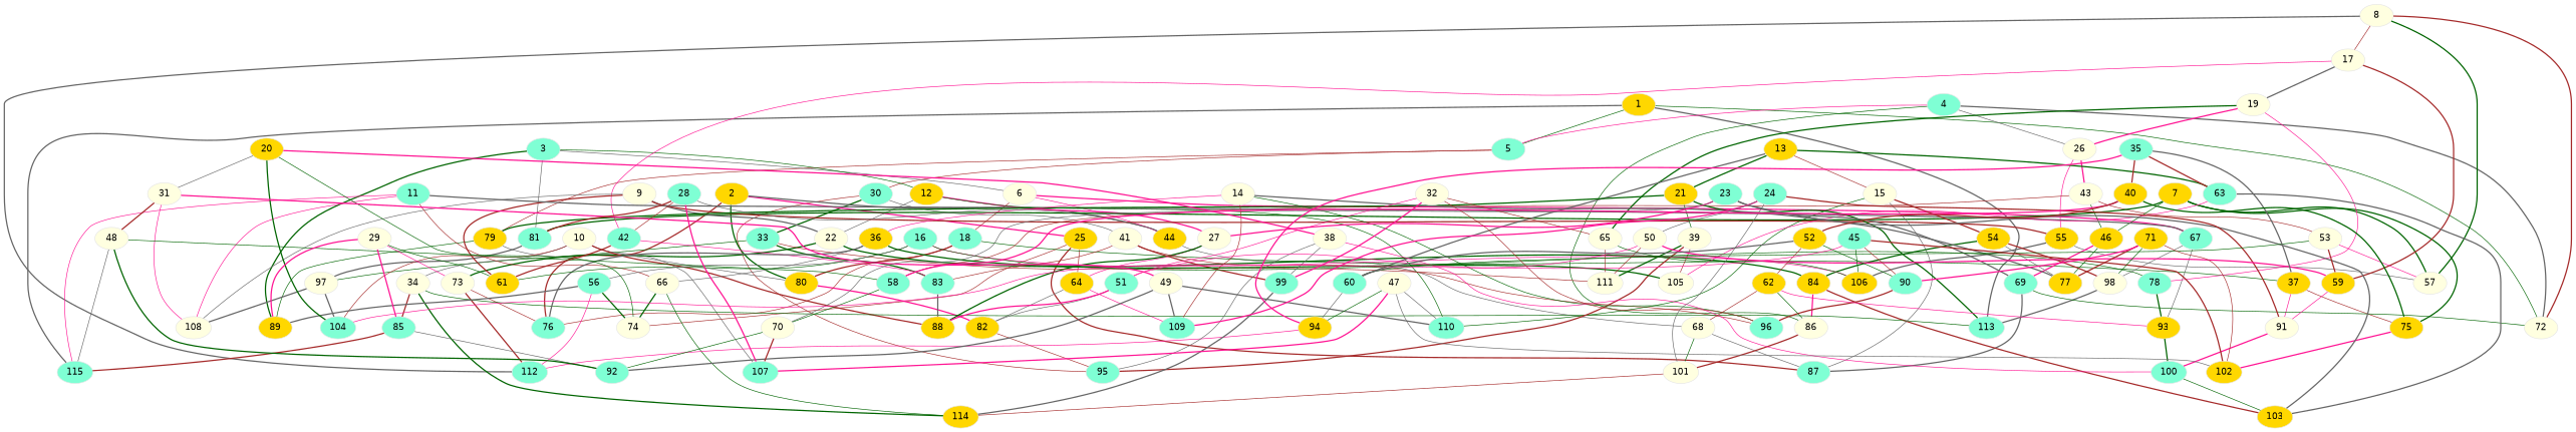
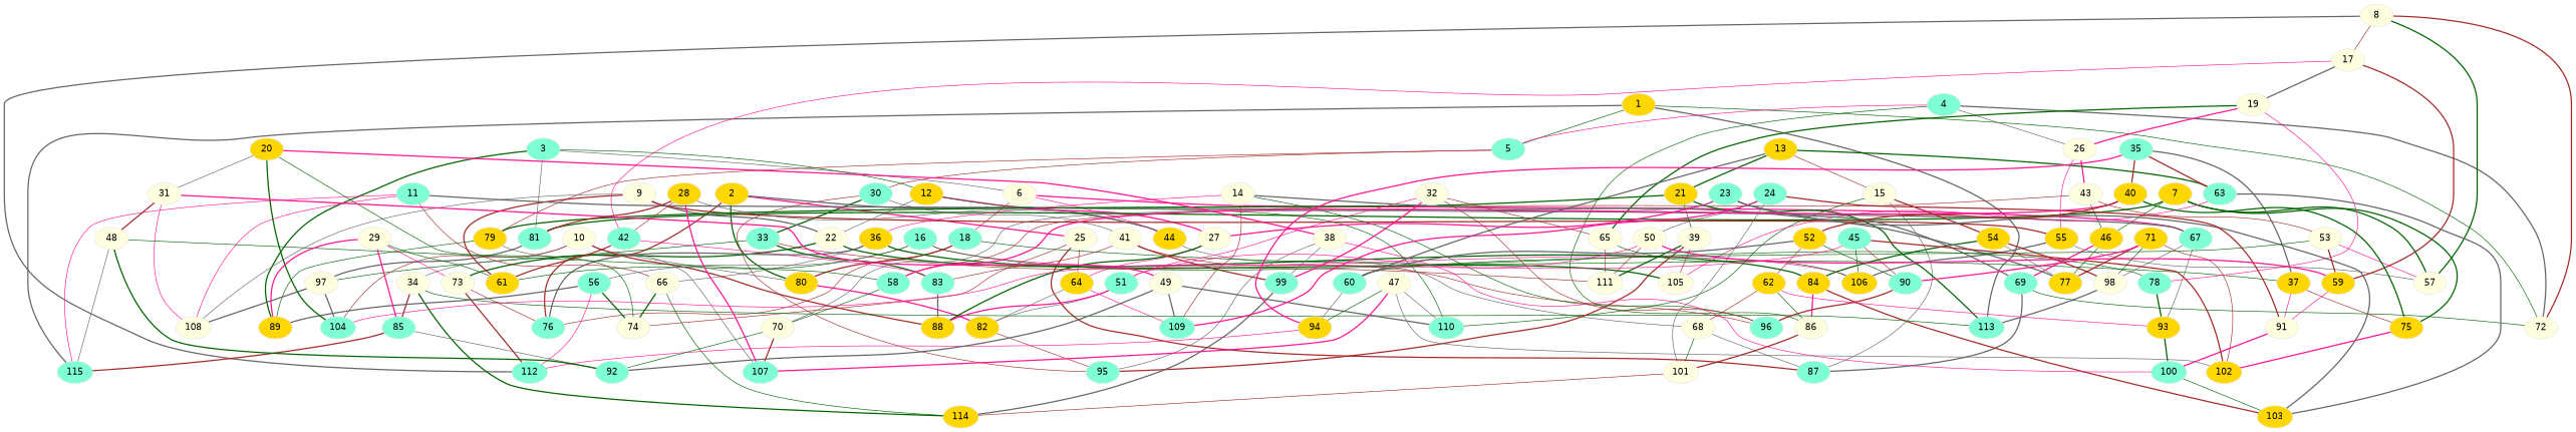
  graph {
    fontname="DejaVu Sans"
    node [color=gray90 fillcolor=lightyellow fontname="DejaVu Sans" style=filled]
    edge [color=darkgreen fontname="DejaVu Sans" style=solid]
    1 [fillcolor=gold]
    5 [fillcolor=aquamarine]
    72
    113 [fillcolor=aquamarine]
    115 [fillcolor=aquamarine]
    30 [fillcolor=aquamarine]
    79 [fillcolor=gold]
    2 [fillcolor=gold]
-   25 [fillcolor=gold]
+   25
    44 [fillcolor=gold]
    76 [fillcolor=aquamarine]
    80 [fillcolor=gold]
    87 [fillcolor=aquamarine]
    74
    64 [fillcolor=gold]
    68
    82 [fillcolor=gold]
    3 [fillcolor=aquamarine]
    6
    12 [fillcolor=gold]
    81 [fillcolor=aquamarine]
    89 [fillcolor=gold]
    18 [fillcolor=aquamarine]
    67 [fillcolor=aquamarine]
    22
    27
    110 [fillcolor=aquamarine]
    97
    4 [fillcolor=aquamarine]
    26
    86
    55 [fillcolor=gold]
    43
    101
    33 [fillcolor=aquamarine]
    41
    95 [fillcolor=aquamarine]
    107 [fillcolor=aquamarine]
    37 [fillcolor=gold]
    98
    93 [fillcolor=gold]
    7 [fillcolor=gold]
    46 [fillcolor=gold]
    57
    75 [fillcolor=gold]
    77 [fillcolor=gold]
    69 [fillcolor=aquamarine]
    102 [fillcolor=gold]
    8
    17
    112 [fillcolor=aquamarine]
    19
    42 [fillcolor=aquamarine]
    59 [fillcolor=gold]
    9
    61 [fillcolor=gold]
    108
    73
    84 [fillcolor=gold]
    106 [fillcolor=gold]
    10
    34
    88 [fillcolor=gold]
    104 [fillcolor=aquamarine]
    85 [fillcolor=aquamarine]
    114 [fillcolor=gold]
    11 [fillcolor=aquamarine]
    66
    13 [fillcolor=gold]
    15
    21 [fillcolor=gold]
    60 [fillcolor=aquamarine]
    63 [fillcolor=aquamarine]
    54 [fillcolor=gold]
    39
    94 [fillcolor=gold]
    103 [fillcolor=gold]
    105
    36 [fillcolor=gold]
    14
    96 [fillcolor=aquamarine]
    109 [fillcolor=aquamarine]
    16 [fillcolor=aquamarine]
    56 [fillcolor=aquamarine]
    78 [fillcolor=aquamarine]
    65
    83 [fillcolor=aquamarine]
    91
    111
    20 [fillcolor=gold]
    31
    38
    48
    49
    99 [fillcolor=aquamarine]
    100 [fillcolor=aquamarine]
    23 [fillcolor=aquamarine]
    70
    92 [fillcolor=aquamarine]
    24 [fillcolor=aquamarine]
    50
    51 [fillcolor=aquamarine]
    58 [fillcolor=aquamarine]
    53
-   28 [fillcolor=aquamarine]
+   28 [fillcolor=gold]
    29
    32
    35 [fillcolor=aquamarine]
    40 [fillcolor=gold]
    52 [fillcolor=gold]
    90 [fillcolor=aquamarine]
    62 [fillcolor=gold]
    45 [fillcolor=aquamarine]
    47
    71 [fillcolor=gold]
    1 -- 5
    1 -- 72
    1 -- 113 [color=gray40 style=bold]
    1 -- 115 [color=gray40 style=bold]
    5 -- 30 [color=brown]
    5 -- 79 [color=brown]
    30 -- 33 [style=bold]
    30 -- 41 [color=gray40]
    30 -- 95 [color=brown]
    79 -- 89
    79 -- 107 [color=gray40]
    2 -- 25 [color=deeppink style=bold]
    2 -- 44 [color=gray40 style=bold]
    2 -- 76 [color=brown style=bold]
    2 -- 80 [style=bold]
    25 -- 87 [color=brown style=bold]
    25 -- 74 [color=brown]
    25 -- 64 [color=brown]
    44 -- 68 [color=gray40]
    80 -- 82 [color=deeppink style=bold]
    64 -- 82 [color=gray40]
    64 -- 109 [color=deeppink]
    68 -- 87 [color=gray40]
    68 -- 101
    82 -- 95 [color=brown]
    3 -- 6 [color=gray40]
    3 -- 12
    3 -- 81 [color=gray40]
    3 -- 89 [style=bold]
    6 -- 44 [color=deeppink]
    6 -- 18 [color=brown]
    6 -- 67 [color=deeppink style=bold]
    12 -- 22 [color=gray40]
    12 -- 27 [color=deeppink style=bold]
    12 -- 110
    81 -- 97 [color=gray40 style=bold]
    18 -- 76 [color=brown]
    18 -- 80 [color=brown style=bold]
    18 -- 37
    67 -- 98 [color=gray40]
    67 -- 93 [color=gray40]
    22 -- 73 [style=bold]
    22 -- 84 [style=bold]
    27 -- 64 [color=deeppink]
    27 -- 88 [style=bold]
    97 -- 108 [color=gray40 style=bold]
    97 -- 104 [color=gray40 style=bold]
    4 -- 5 [color=deeppink]
    4 -- 72 [color=gray40 style=bold]
    4 -- 26 [color=gray40]
    4 -- 86
    26 -- 55 [color=deeppink]
    26 -- 43 [color=deeppink style=bold]
    86 -- 101 [color=brown style=bold]
    55 -- 57 [color=gray40]
    55 -- 106 [color=gray40 style=bold]
    43 -- 46
    43 -- 58 [color=brown]
    43 -- 53 [color=brown]
    101 -- 114 [color=brown]
    33 -- 97
    33 -- 83 [style=bold]
    33 -- 111 [color=brown]
    41 -- 96 [color=brown]
    41 -- 83 [color=brown]
    41 -- 99 [color=brown style=bold]
    37 -- 75 [color=brown]
    37 -- 91 [color=deeppink]
    98 -- 113 [color=gray40 style=bold]
    93 -- 100 [style=bold]
    7 -- 81 [style=bold]
    7 -- 46
    7 -- 57 [style=bold]
    7 -- 75 [style=bold]
    46 -- 77
    46 -- 69 [color=deeppink style=bold]
    75 -- 102 [color=deeppink style=bold]
    69 -- 72
    69 -- 87 [color=gray40 style=bold]
    8 -- 72 [color=brown style=bold]
    8 -- 57 [style=bold]
    8 -- 17 [color=brown]
    8 -- 112 [color=gray40 style=bold]
    17 -- 19 [color=gray40 style=bold]
    17 -- 42 [color=deeppink]
    17 -- 59 [color=brown style=bold]
    19 -- 26 [color=deeppink style=bold]
    19 -- 78 [color=deeppink]
    19 -- 65 [style=bold]
    42 -- 61 [color=brown style=bold]
    42 -- 83 [color=deeppink]
    59 -- 91 [color=deeppink]
    9 -- 22 [color=gray40 style=bold]
    9 -- 55 [color=brown style=bold]
    9 -- 61 [color=brown style=bold]
    9 -- 108 [color=gray40]
    73 -- 76 [color=brown]
    73 -- 112 [color=brown style=bold]
    84 -- 86 [color=deeppink style=bold]
    84 -- 103 [color=brown style=bold]
    10 -- 80 [color=gray40]
    10 -- 34 [color=gray40]
    10 -- 88 [color=brown style=bold]
    10 -- 104 [color=brown]
    34 -- 113
    34 -- 85 [color=brown style=bold]
    34 -- 114 [style=bold]
    85 -- 115 [color=brown style=bold]
    85 -- 92 [color=gray40]
    11 -- 115 [color=deeppink]
    11 -- 67 [color=gray40 style=bold]
    11 -- 108 [color=deeppink]
    11 -- 66 [color=brown]
    66 -- 74 [style=bold]
    66 -- 114
    13 -- 15 [color=brown]
    13 -- 21 [style=bold]
    13 -- 60 [color=gray40 style=bold]
    13 -- 63 [style=bold]
    15 -- 87 [color=gray40]
    15 -- 110
    15 -- 54 [color=brown style=bold]
    21 -- 113 [style=bold]
    21 -- 79 [style=bold]
    21 -- 39
    60 -- 94 [color=gray40]
    63 -- 103 [color=gray40 style=bold]
    63 -- 105 [color=deeppink]
    54 -- 98 [color=brown style=bold]
    54 -- 77 [color=gray40]
    54 -- 84 [style=bold]
    39 -- 95 [color=brown style=bold]
    39 -- 105 [color=brown]
    39 -- 111 [style=bold]
    94 -- 112 [color=deeppink]
    36 -- 76 [color=gray40 style=bold]
    36 -- 66 [color=gray40]
    36 -- 105 [style=bold]
    14 -- 77 [color=gray40 style=bold]
    14 -- 36 [color=deeppink]
    14 -- 96
    14 -- 109 [color=brown]
    16 -- 61
    16 -- 106 [color=deeppink]
    16 -- 56 [color=gray40]
    16 -- 78
    56 -- 74 [style=bold]
    56 -- 89 [color=gray40 style=bold]
    56 -- 112 [color=deeppink]
    78 -- 93 [style=bold]
    65 -- 106
    65 -- 111 [color=brown]
    83 -- 88 [color=gray40 style=bold]
    91 -- 100 [color=deeppink style=bold]
    20 -- 74
    20 -- 104 [style=bold]
    20 -- 31 [color=gray40]
    20 -- 38 [color=deeppink style=bold]
    31 -- 108 [color=deeppink]
    31 -- 48 [color=brown style=bold]
    31 -- 49 [color=deeppink style=bold]
    38 -- 95 [color=gray40]
    38 -- 99 [color=gray40]
    38 -- 100 [color=deeppink]
    48 -- 115 [color=gray40]
    48 -- 92 [style=bold]
    48 -- 58
    49 -- 110 [color=gray40 style=bold]
    49 -- 109 [color=gray40 style=bold]
    49 -- 92 [color=gray40 style=bold]
    99 -- 114 [color=gray40 style=bold]
    100 -- 103
    23 -- 27 [color=deeppink style=bold]
    23 -- 69 [color=gray40 style=bold]
    23 -- 103 [color=gray40 style=bold]
    23 -- 70 [color=gray40]
    70 -- 107 [color=brown style=bold]
    70 -- 92
    24 -- 101 [color=gray40]
    24 -- 109 [color=deeppink style=bold]
    24 -- 91 [color=brown style=bold]
    24 -- 50 [color=gray40]
    50 -- 59 [color=deeppink style=bold]
    50 -- 111 [color=brown]
    50 -- 51 [color=deeppink]
    51 -- 82 [color=gray40]
    51 -- 88 [color=deeppink style=bold]
    58 -- 70
    53 -- 57 [color=deeppink]
    53 -- 59 [color=brown style=bold]
    53 -- 60
    28 -- 44 [color=gray40]
    28 -- 81 [color=brown style=bold]
    28 -- 107 [color=deeppink style=bold]
    28 -- 42 [color=brown]
    29 -- 89 [color=deeppink style=bold]
    29 -- 61
    29 -- 73 [color=deeppink]
    29 -- 85 [color=deeppink style=bold]
    32 -- 96 [color=brown]
    32 -- 65 [color=brown]
    32 -- 99 [color=deeppink style=bold]
    32 -- 51 [color=deeppink]
    35 -- 37 [color=gray40 style=bold]
    35 -- 63 [color=brown style=bold]
    35 -- 94 [color=deeppink style=bold]
    35 -- 40 [color=brown style=bold]
    40 -- 75 [style=bold]
    40 -- 58 [color=deeppink style=bold]
    40 -- 52 [color=brown style=bold]
    52 -- 60 [color=gray40 style=bold]
    52 -- 90
    52 -- 62 [color=brown]
    90 -- 96 [color=brown style=bold]
    62 -- 68 [color=brown]
    62 -- 86
    62 -- 93 [color=deeppink]
    45 -- 102 [color=brown style=bold]
    45 -- 106
    45 -- 104 [color=deeppink]
    45 -- 90 [color=brown]
    47 -- 110 [color=gray40]
    47 -- 107 [color=deeppink style=bold]
    47 -- 102 [color=gray40]
    47 -- 94
    71 -- 98
    71 -- 77 [color=brown style=bold]
    71 -- 102 [color=brown]
    71 -- 90 [color=deeppink style=bold]
  }
